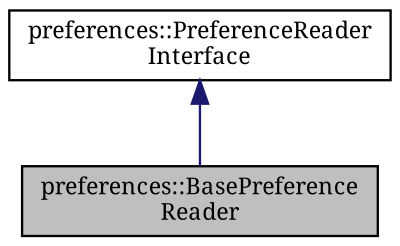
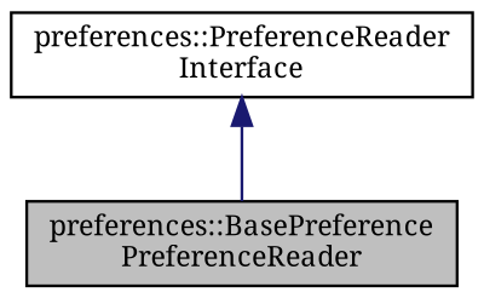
  digraph {
    fontname="Noto Serif"
    node [color=black fontname="Noto Serif" fontsize=10 shape=record style=filled]
-   n1 [fillcolor=grey75 fontcolor=black height=0.2 label="preferences::BasePreference\lReader" width=0.4]
+   n1 [fillcolor=grey75 fontcolor=black height=0.2 label="preferences::BasePreference\lPreferenceReader" width=0.4]
    n2 [fillcolor=white height=0.2 label="preferences::PreferenceReader\lInterface" width=0.4]
    n2 -> n1 [color=midnightblue dir=back fontname="Noto Serif" fontsize=10 labelfontname=Helvetica labelfontsize=10 style=solid]
  }
